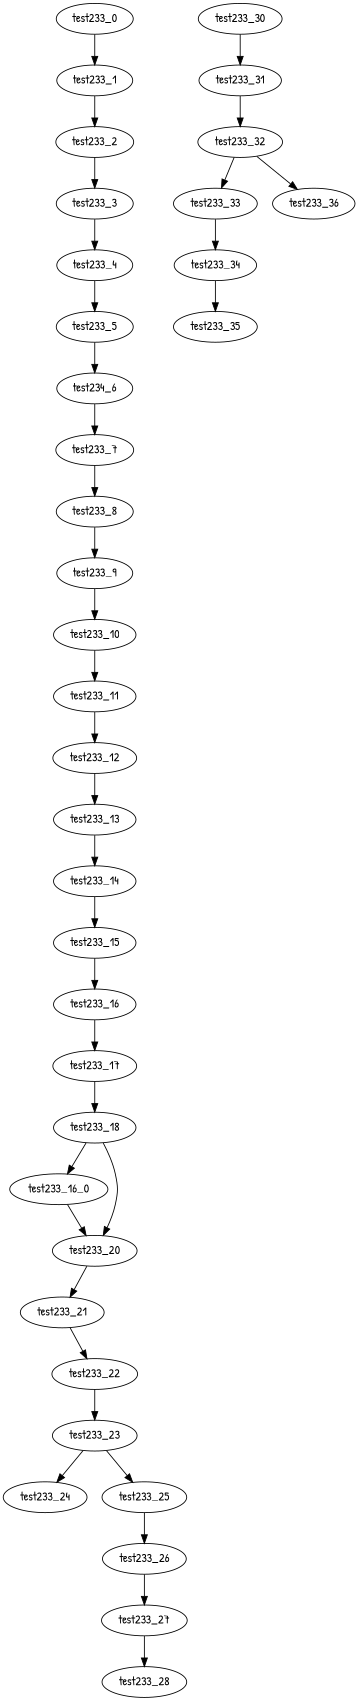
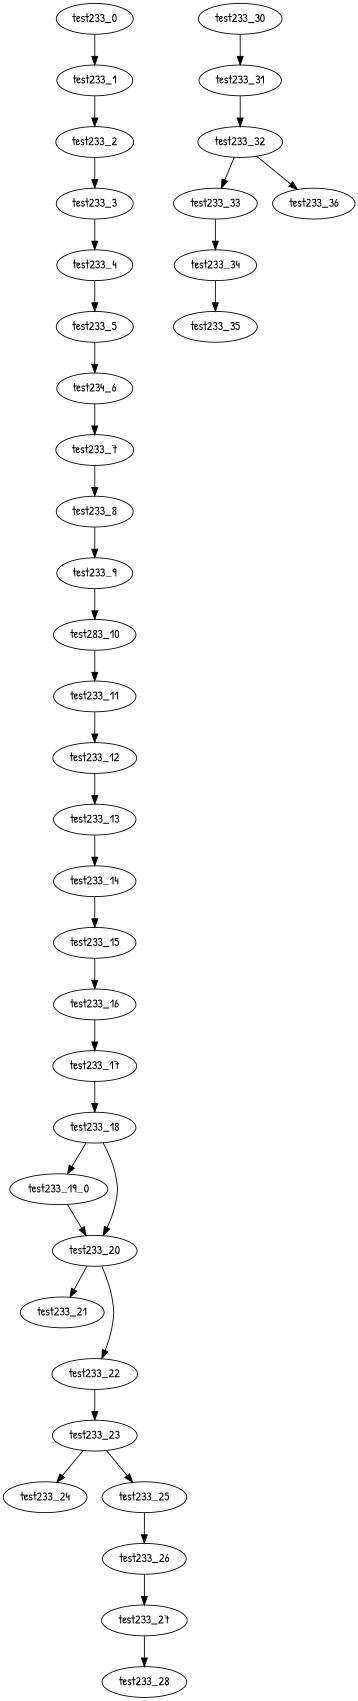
  digraph {
    fontname="Patrick Hand"
    node [fontname="Patrick Hand"]
    edge [fontname="Patrick Hand"]
    test233_0
    test233_1
    test233_2
    test233_3
    test233_4
    test233_5
    n7 [label=test234_6]
    test233_7
    test233_8
    test233_9
-   test233_10
+   test233_10 [label=test283_10]
    test233_11
    test233_12
    test233_13
    test233_14
    test233_15
    test233_16
    test233_17
    test233_18
-   test233_19_0 [label=test233_16_0]
+   test233_19_0
    test233_20
    test233_21
    test233_22
    test233_23
    test233_24
    test233_25
    test233_26
    test233_27
    test233_28
    test233_30
    test233_31
    test233_32
    test233_33
    test233_36
    test233_34
    test233_35
    test233_0 -> test233_1
    test233_1 -> test233_2
    test233_2 -> test233_3
    test233_3 -> test233_4
    test233_4 -> test233_5
    test233_5 -> n7
    n7 -> test233_7
    test233_7 -> test233_8
    test233_8 -> test233_9
    test233_9 -> test233_10
    test233_10 -> test233_11
    test233_11 -> test233_12
    test233_12 -> test233_13
    test233_13 -> test233_14
    test233_14 -> test233_15
    test233_15 -> test233_16
    test233_16 -> test233_17
    test233_17 -> test233_18
    test233_18 -> test233_19_0
    test233_18 -> test233_20
    test233_19_0 -> test233_20
    test233_20 -> test233_21
-   test233_21 -> test233_22
+   test233_20 -> test233_22
    test233_22 -> test233_23
    test233_23 -> test233_24
    test233_23 -> test233_25
    test233_25 -> test233_26
    test233_26 -> test233_27
    test233_27 -> test233_28
    test233_30 -> test233_31
    test233_31 -> test233_32
    test233_32 -> test233_33
    test233_32 -> test233_36
    test233_33 -> test233_34
    test233_34 -> test233_35
  }
